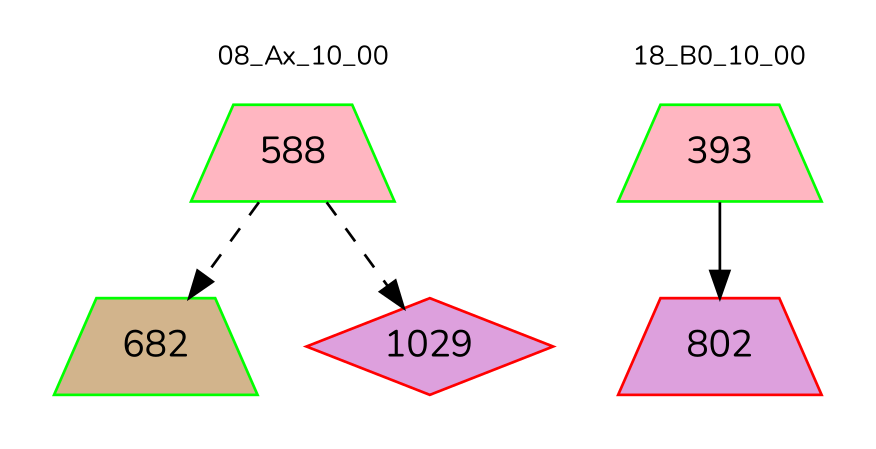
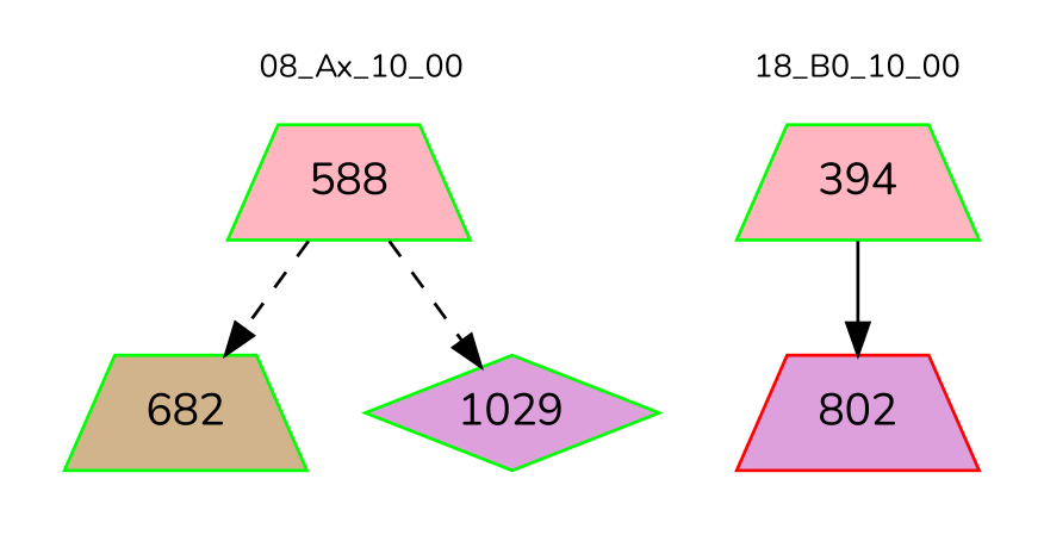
  digraph {
    fontname=Nunito
    node [color=green fillcolor=lightpink fontname=Nunito shape=trapezium style=filled]
    edge [color=black fontname=Nunito style=dashed]
    n1 [label=588]
    n2 [fillcolor=tan label=682]
-   n3 [color=red fillcolor=plum label=1029 shape=diamond]
-   n4 [label=393]
+   n3 [fillcolor=plum label=1029 shape=diamond]
+   n4 [label=394]
    n5 [color=red fillcolor=plum label=802]
    subgraph cluster_1 {
      color=white
      fontsize=10
      label="08_Ax_10_00"
      n1
      n2
      n3
    }
    subgraph cluster_2 {
      color=white
      fontsize=10
      label="18_B0_10_00"
      n4
      n5
    }
    n1 -> n2
    n1 -> n3
    n4 -> n5 [style=solid]
  }
